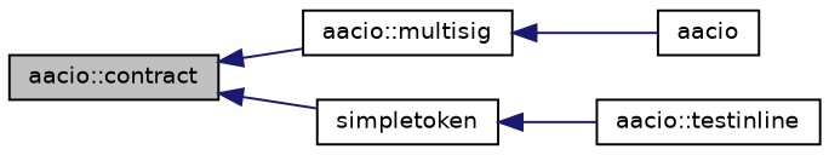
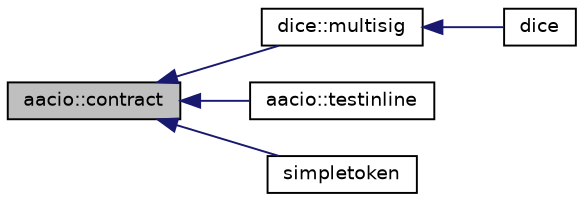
  digraph {
    rankdir=LR
    node [color=black fillcolor=white fontname=Helvetica fontsize=10 shape=record style=filled]
    edge [color=midnightblue dir=back fontname=Helvetica fontsize=10 labelfontname=Helvetica labelfontsize=10 style=solid]
    n1 [fillcolor=grey75 fontcolor=black height=0.2 label="aacio::contract" width=0.4]
-   n2 [height=0.2 label="aacio::multisig" width=0.4]
+   n2 [height=0.2 label="dice::multisig" width=0.4]
    n3 [height=0.2 label="aacio::testinline" width=0.4]
    n4 [height=0.2 label=simpletoken width=0.4]
-   n5 [height=0.2 label=aacio width=0.4]
+   n5 [height=0.2 label=dice width=0.4]
    n1 -> n2
-   n4 -> n3
+   n1 -> n3
    n1 -> n4
    n2 -> n5
  }
